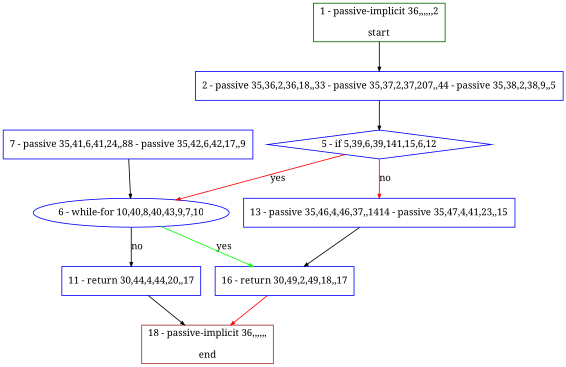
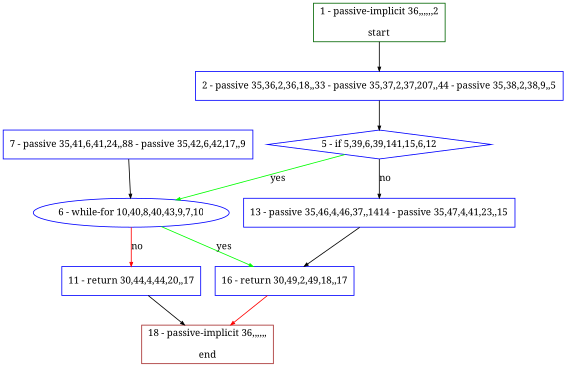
  digraph {
    bgcolor=white
    compound=true
    fillcolor="#FFFFCC"
    fontname="Noto Serif"
    fontsize=12
    pack=true
    packmode=clust
    style="rounded,filled"
    node [color="#0000ff" compound=true fillcolor="#ffffff" fixedsize=false fontname="Noto Serif" fontsize=12 node_initialized=no shape=box style=filled]
    edge [arrowhead=normal arrowsize=0.5 arrowtail=none color="#000000" compound=true dir=forward fontcolor=black fontname="Noto Serif" fontsize=12]
    n1 [label="2 - passive 35,36,2,36,18,,33 - passive 35,37,2,37,207,,44 - passive 35,38,2,38,9,,5"]
    n2 [label="5 - if 5,39,6,39,141,15,6,12" shape=diamond]
    n3 [label="6 - while-for 10,40,8,40,43,9,7,10" shape=oval]
    n4 [label="13 - passive 35,46,4,46,37,,1414 - passive 35,47,4,41,23,,15"]
    n5 [color="#006400" label="1 - passive-implicit 36,,,,,,2\n\nstart"]
    n6 [label="11 - return 30,44,4,44,20,,17"]
    n7 [label="16 - return 30,49,2,49,18,,17"]
    n8 [label="7 - passive 35,41,6,41,24,,88 - passive 35,42,6,42,17,,9"]
    n9 [color="#a52a2a" label="18 - passive-implicit 36,,,,,,\n\nend"]
    n1 -> n2
-   n2 -> n3 [color="#ff0000" label=yes]
-   n2 -> n4 [color="#ff0000" label=no]
-   n3 -> n6 [label=no]
+   n2 -> n3 [color="#00ff00" label=yes]
+   n2 -> n4 [label=no]
+   n3 -> n6 [color="#ff0000" label=no]
    n3 -> n7 [color="#00ff00" label=yes]
    n4 -> n7
    n5 -> n1
    n6 -> n9
    n7 -> n9 [color="#ff0000"]
    n8 -> n3
  }
